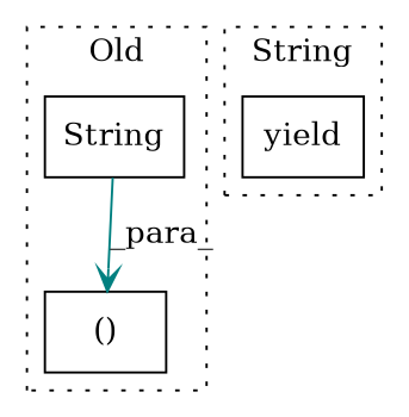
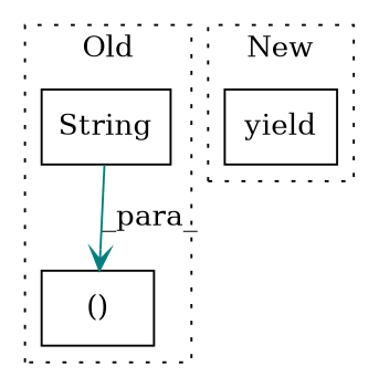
  digraph {
    node [shape=box]
    n1 [a=32 l="7,1" label=String s="5228,5239"]
    n2 [a=106 l=71 label="()" s=5169]
    n3 [a=112 l=14 label=yield s=5127]
    subgraph cluster_1 {
      label=Old
      style=dotted
      n1
      n2
    }
    subgraph cluster_2 {
-     label=String
+     label=New
      style=dotted
      n3
    }
    n1 -> n2 [label=_para_ color=teal arrowhead=vee]
  }
